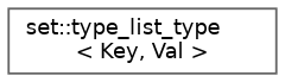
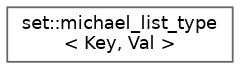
  digraph {
    rankdir=LR
-   n1 [color=grey40 fillcolor=white fontname=Helvetica fontsize=10 height=0.2 label="set::type_list_type\l\< Key, Val \>" shape=box style=filled width=0.4]
+   n1 [color=grey40 fillcolor=white fontname=Helvetica fontsize=10 height=0.2 label="set::michael_list_type\l\< Key, Val \>" shape=box style=filled width=0.4]
  }
